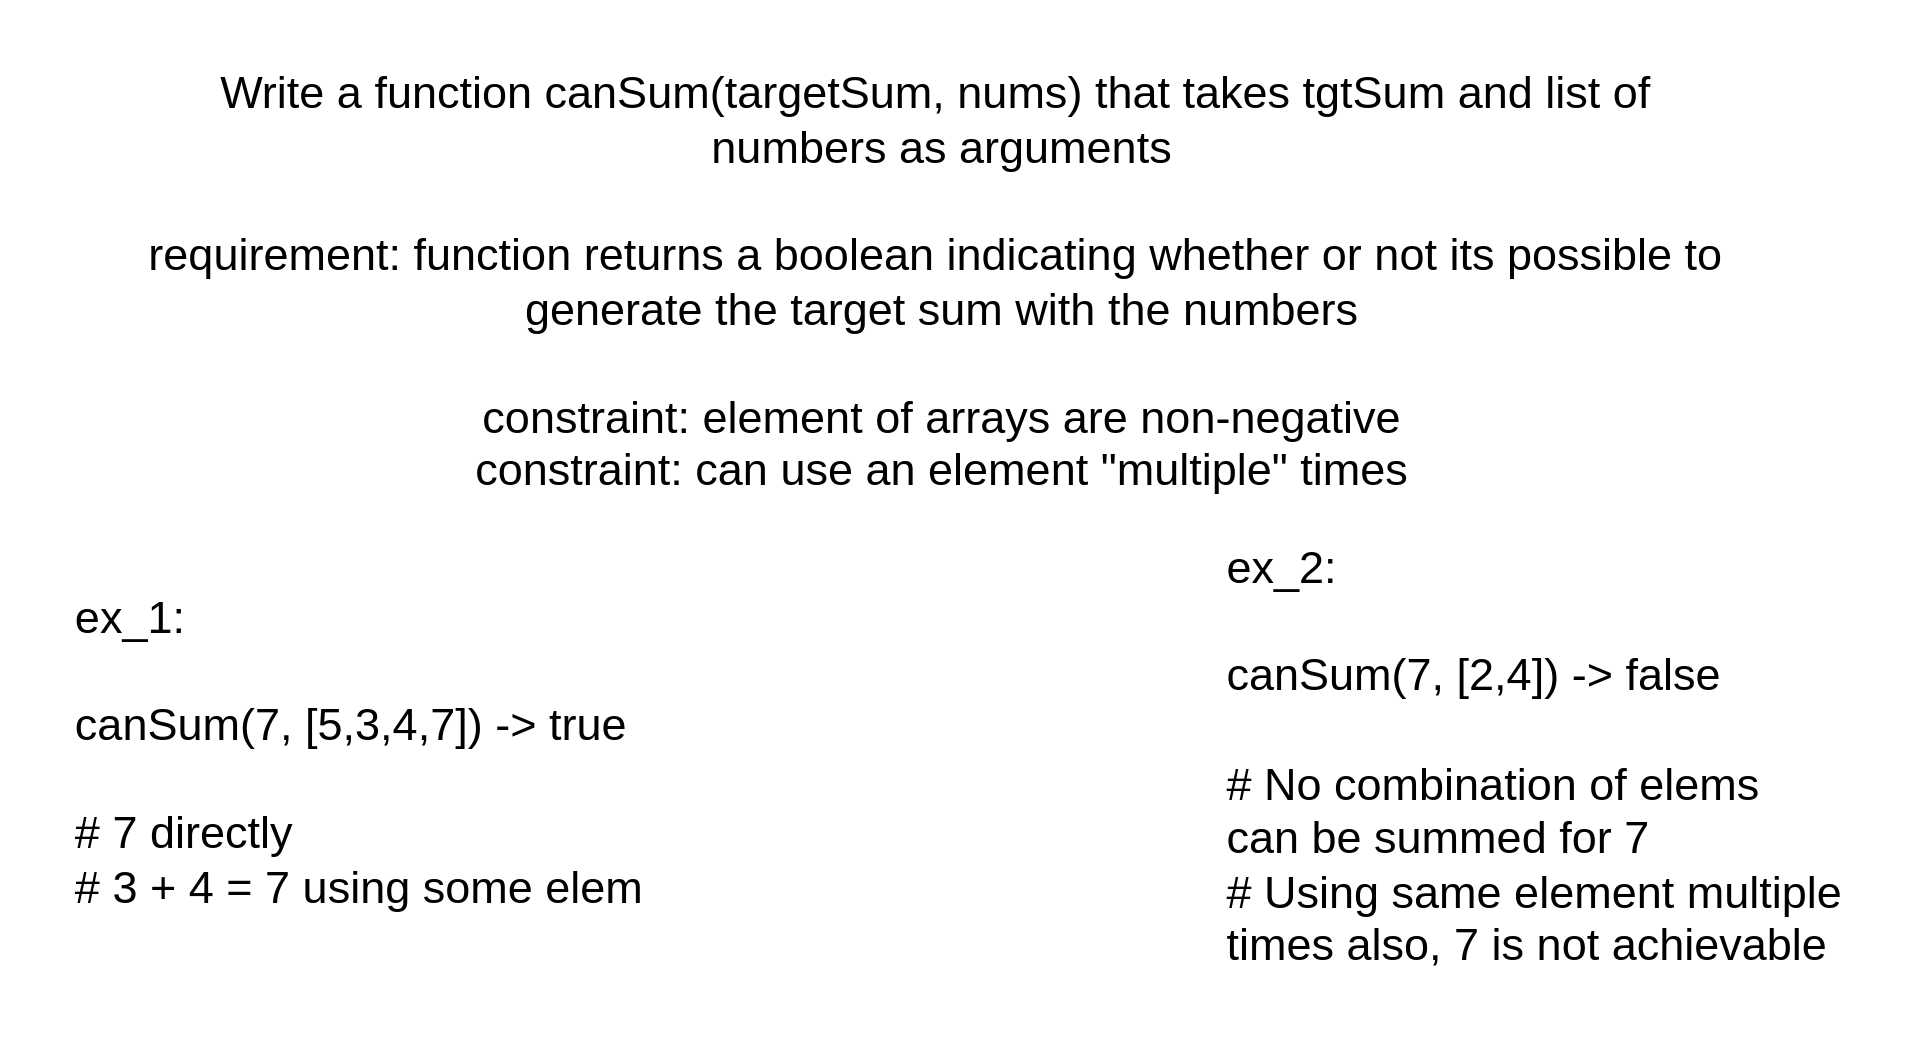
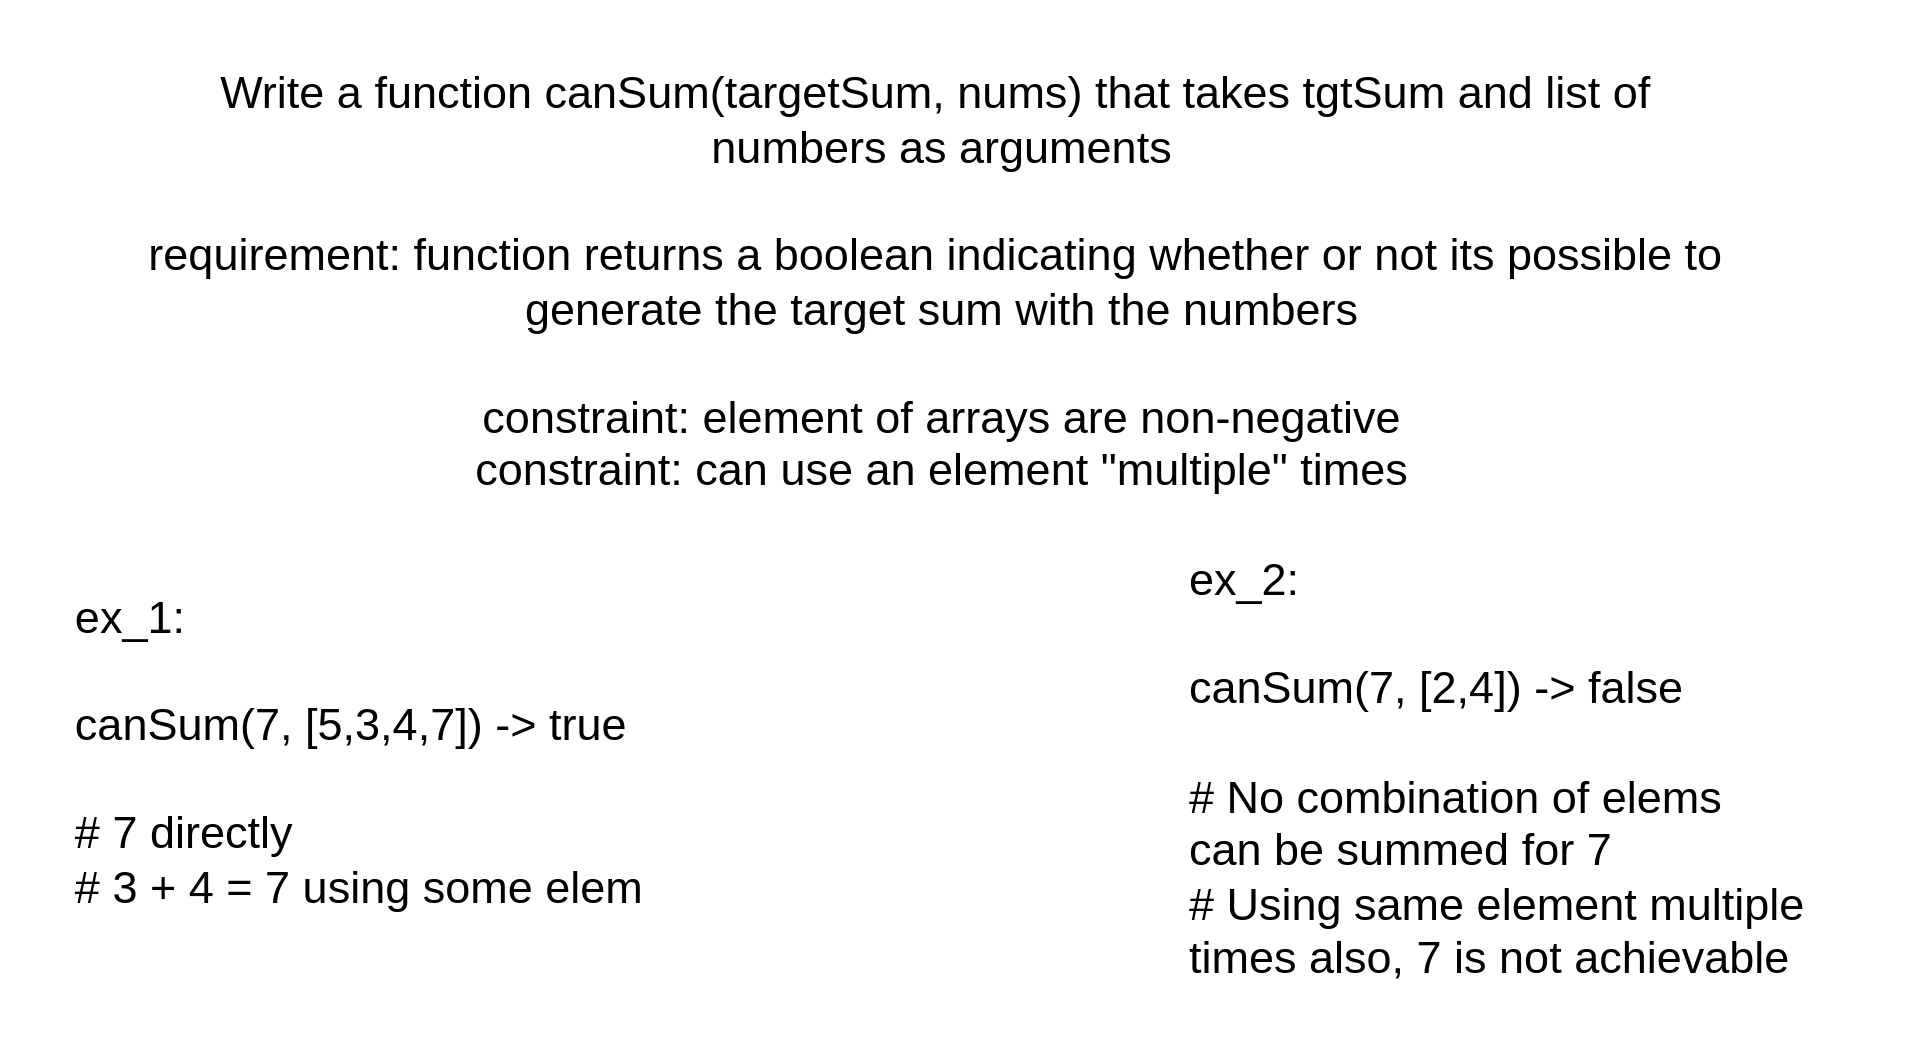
  <mxCell id="0" />
  <mxCell id="1" parent="0" />
  <mxCell id="2" value="&lt;font style=&quot;font-size: 18px;&quot;&gt;Write a function canSum(targetSum, nums) that takes tgtSum and list of&amp;nbsp;&lt;br&gt;numbers as arguments&lt;br&gt;&lt;br&gt;requirement: function returns a boolean indicating whether or not its possible to&amp;nbsp;&lt;br&gt;generate the target sum with the numbers&lt;br&gt;&lt;br&gt;constraint: element of arrays are non-negative&lt;br&gt;constraint: can use an element &quot;multiple&quot; times&lt;br&gt;&lt;/font&gt;" style="text;html=1;align=center;verticalAlign=middle;resizable=0;points=[];autosize=1;strokeColor=none;fillColor=none;" vertex="1" parent="1"><mxGeometry x="50" y="20" width="652" height="185" as="geometry" /></mxCell>
  <mxCell id="3" value="&lt;div style=&quot;text-align: left;&quot;&gt;&lt;span style=&quot;background-color: initial;&quot;&gt;ex_1:&lt;/span&gt;&lt;/div&gt;&lt;div style=&quot;text-align: left;&quot;&gt;&lt;span style=&quot;background-color: initial;&quot;&gt;&lt;br&gt;&lt;/span&gt;&lt;/div&gt;&lt;div style=&quot;text-align: left;&quot;&gt;&lt;span style=&quot;background-color: initial;&quot;&gt;canSum(7, [5,3,4,7]) -&amp;gt; true&lt;/span&gt;&lt;/div&gt;&lt;div style=&quot;text-align: left;&quot;&gt;&lt;span style=&quot;background-color: initial;&quot;&gt;&lt;br&gt;&lt;/span&gt;&lt;/div&gt;&lt;div style=&quot;text-align: left;&quot;&gt;&lt;span style=&quot;background-color: initial;&quot;&gt;# 7 directly&amp;nbsp;&lt;/span&gt;&lt;/div&gt;&lt;div style=&quot;text-align: left;&quot;&gt;&lt;span style=&quot;background-color: initial;&quot;&gt;# 3 + 4 = 7 using some elem&lt;/span&gt;&lt;/div&gt;" style="text;html=1;align=center;verticalAlign=middle;resizable=0;points=[];autosize=1;strokeColor=none;fillColor=none;fontSize=18;" vertex="1" parent="1"><mxGeometry x="20" y="230" width="245" height="142" as="geometry" /></mxCell>
- <mxCell id="4" value="&lt;div style=&quot;text-align: left;&quot;&gt;&lt;span style=&quot;background-color: initial;&quot;&gt;ex_2:&lt;/span&gt;&lt;/div&gt;&lt;div style=&quot;text-align: left;&quot;&gt;&lt;span style=&quot;background-color: initial;&quot;&gt;&lt;br&gt;&lt;/span&gt;&lt;/div&gt;&lt;div style=&quot;text-align: left;&quot;&gt;&lt;span style=&quot;background-color: initial;&quot;&gt;canSum(7, [2,4]) -&amp;gt; false&lt;/span&gt;&lt;/div&gt;&lt;div style=&quot;text-align: left;&quot;&gt;&lt;span style=&quot;background-color: initial;&quot;&gt;&lt;br&gt;&lt;/span&gt;&lt;/div&gt;&lt;div style=&quot;text-align: left;&quot;&gt;&lt;span style=&quot;background-color: initial;&quot;&gt;# No combination of elems&amp;nbsp;&lt;/span&gt;&lt;/div&gt;&lt;div style=&quot;text-align: left;&quot;&gt;&lt;span style=&quot;background-color: initial;&quot;&gt;can be summed for 7&lt;/span&gt;&lt;/div&gt;&lt;div style=&quot;text-align: left;&quot;&gt;# Using same element multiple&lt;/div&gt;&lt;div style=&quot;text-align: left;&quot;&gt;times also, 7 is not achievable&lt;/div&gt;" style="text;html=1;align=center;verticalAlign=middle;resizable=0;points=[];autosize=1;strokeColor=none;fillColor=none;fontSize=18;" vertex="1" parent="1"><mxGeometry x="481" y="210" width="264" height="185" as="geometry" /></mxCell>
+ <mxCell id="4" value="&lt;div style=&quot;text-align: left;&quot;&gt;&lt;span style=&quot;background-color: initial;&quot;&gt;ex_2:&lt;/span&gt;&lt;/div&gt;&lt;div style=&quot;text-align: left;&quot;&gt;&lt;span style=&quot;background-color: initial;&quot;&gt;&lt;br&gt;&lt;/span&gt;&lt;/div&gt;&lt;div style=&quot;text-align: left;&quot;&gt;&lt;span style=&quot;background-color: initial;&quot;&gt;canSum(7, [2,4]) -&amp;gt; false&lt;/span&gt;&lt;/div&gt;&lt;div style=&quot;text-align: left;&quot;&gt;&lt;span style=&quot;background-color: initial;&quot;&gt;&lt;br&gt;&lt;/span&gt;&lt;/div&gt;&lt;div style=&quot;text-align: left;&quot;&gt;&lt;span style=&quot;background-color: initial;&quot;&gt;# No combination of elems&amp;nbsp;&lt;/span&gt;&lt;/div&gt;&lt;div style=&quot;text-align: left;&quot;&gt;&lt;span style=&quot;background-color: initial;&quot;&gt;can be summed for 7&lt;/span&gt;&lt;/div&gt;&lt;div style=&quot;text-align: left;&quot;&gt;# Using same element multiple&lt;/div&gt;&lt;div style=&quot;text-align: left;&quot;&gt;times also, 7 is not achievable&lt;/div&gt;" style="text;html=1;align=center;verticalAlign=middle;resizable=0;points=[];autosize=1;strokeColor=none;fillColor=none;fontSize=18;" vertex="1" parent="1"><mxGeometry x="466" y="215" width="264" height="185" as="geometry" /></mxCell>
